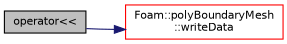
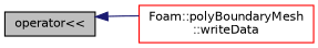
  digraph {
    rankdir=LR
    node [fontname=Helvetica fontsize=10 shape=record]
    n1 [color=black fillcolor=grey75 fontcolor=black height=0.2 label="operator\<\<" style=filled width=0.4]
    n2 [color=red height=0.2 label="Foam::polyBoundaryMesh\l::writeData" width=0.4]
-   n1 -> n2 [color=midnightblue fontname=Helvetica fontsize=10 labelfontname=Helvetica labelfontsize=10 style=solid]
+   n2 -> n1 [color=midnightblue fontname=Helvetica fontsize=10 labelfontname=Helvetica labelfontsize=10 style=solid]
  }
